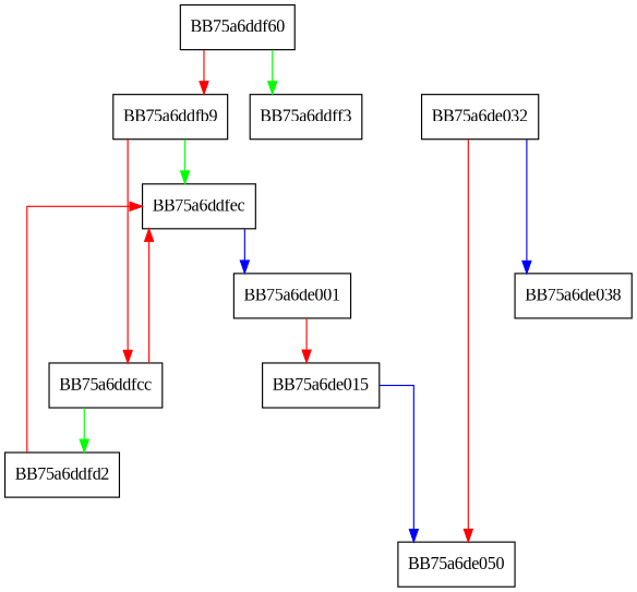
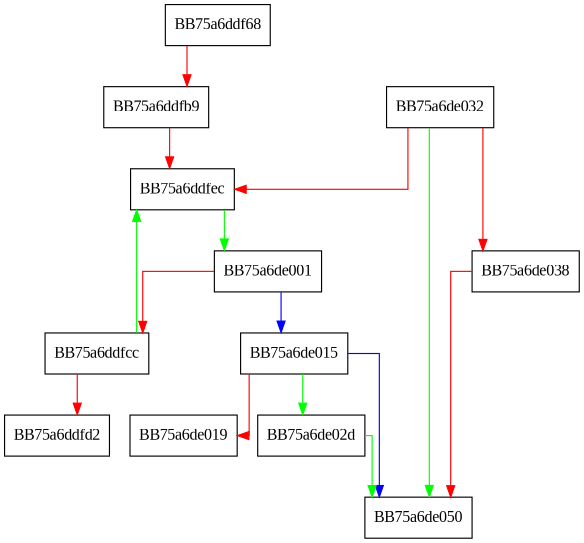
  digraph {
    fontname="Liberation Serif"
    splines=ortho
    node [fontname="Liberation Serif" shape=box]
    edge [color=red fontname="Liberation Serif"]
-   BB75a6ddf60
-   BB75a6ddff3
+   BB75a6ddf60 [label=BB75a6ddf68]
    BB75a6ddfb9
    BB75a6ddfec
    BB75a6ddfcc
    BB75a6de001
    BB75a6de015
    BB75a6ddfd2
+   BB75a6de02d
+   BB75a6de019
    BB75a6de050
    BB75a6de032
    BB75a6de038
-   BB75a6ddf60 -> BB75a6ddff3 [color=green]
    BB75a6ddf60 -> BB75a6ddfb9
-   BB75a6ddfb9 -> BB75a6ddfec [color=green]
-   BB75a6ddfb9 -> BB75a6ddfcc
-   BB75a6ddfec -> BB75a6de001 [color=blue]
-   BB75a6ddfcc -> BB75a6ddfec
-   BB75a6ddfcc -> BB75a6ddfd2 [color=green]
-   BB75a6de001 -> BB75a6de015
+   BB75a6ddfb9 -> BB75a6ddfec
+   BB75a6de001 -> BB75a6ddfcc
+   BB75a6ddfec -> BB75a6de001 [color=green]
+   BB75a6ddfcc -> BB75a6ddfec [color=green]
+   BB75a6ddfcc -> BB75a6ddfd2
+   BB75a6de001 -> BB75a6de015 [color=blue]
+   BB75a6de015 -> BB75a6de02d [color=green]
+   BB75a6de015 -> BB75a6de019
    BB75a6de015 -> BB75a6de050 [color=blue]
-   BB75a6ddfd2 -> BB75a6ddfec
-   BB75a6de032 -> BB75a6de050
-   BB75a6de032 -> BB75a6de038 [color=blue]
+   BB75a6de032 -> BB75a6ddfec
+   BB75a6de02d -> BB75a6de050 [color=green]
+   BB75a6de032 -> BB75a6de050 [color=green]
+   BB75a6de032 -> BB75a6de038
+   BB75a6de038 -> BB75a6de050
  }
